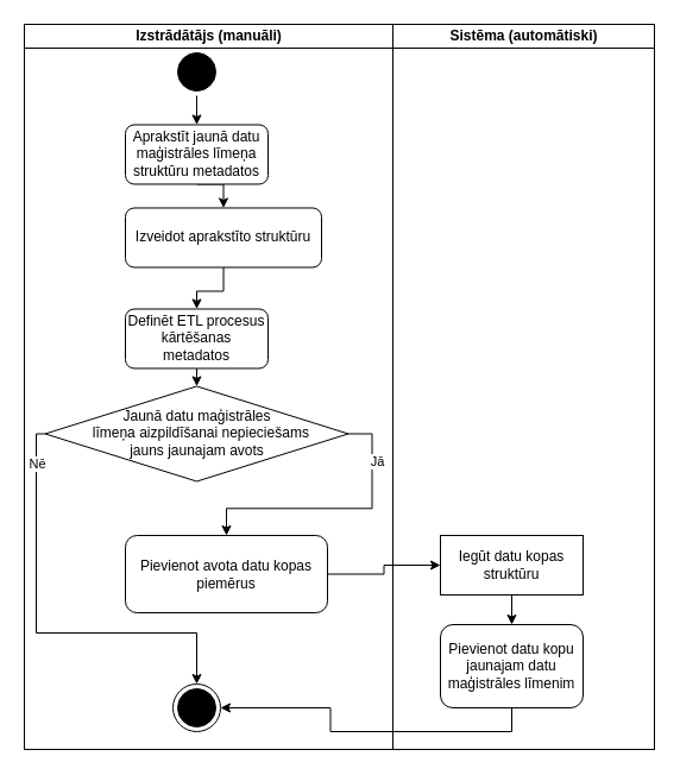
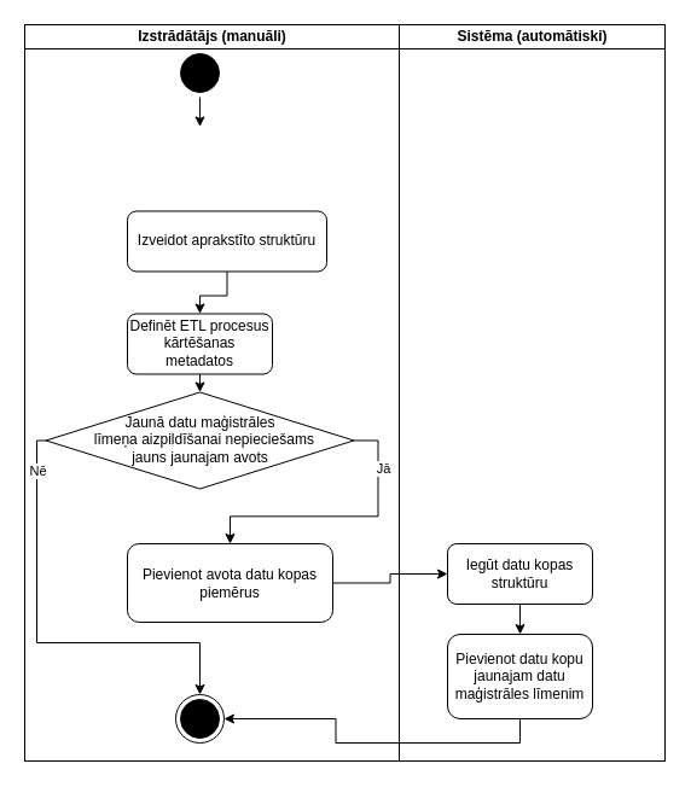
  <mxCell id="0" />
  <mxCell id="1" parent="0" />
  <mxCell id="2" value="" style="swimlane;html=1;childLayout=stackLayout;startSize=0;rounded=0;shadow=0;comic=0;labelBackgroundColor=none;strokeWidth=1;fontFamily=Verdana;fontSize=12;align=center;" parent="1" vertex="1"><mxGeometry x="20" y="20" width="530" height="610" as="geometry" /></mxCell>
  <mxCell id="3" value="Izstrādātājs (manuāli)" style="swimlane;html=1;startSize=20;" parent="2" vertex="1"><mxGeometry width="310" height="610" as="geometry" /></mxCell>
  <mxCell id="4" value="" style="edgeStyle=orthogonalEdgeStyle;html=1;verticalAlign=bottom;endArrow=classic;endSize=6;strokeColor=#000000;exitX=0.499;exitY=0.851;exitDx=0;exitDy=0;exitPerimeter=0;endFill=1;" parent="3" edge="1"><mxGeometry relative="1" as="geometry"><mxPoint x="145" y="84.47" as="targetPoint" /><mxPoint x="144.97" y="60.0" as="sourcePoint" /></mxGeometry></mxCell>
- <mxCell id="5" style="edgeStyle=orthogonalEdgeStyle;rounded=0;orthogonalLoop=1;jettySize=auto;html=1;exitX=0.5;exitY=1;exitDx=0;exitDy=0;entryX=0.5;entryY=0;entryDx=0;entryDy=0;strokeColor=#000000;" parent="3" source="7" target="9" edge="1"><mxGeometry relative="1" as="geometry" /></mxCell>
  <mxCell id="6" value="Pievienot avota datu kopas piemērus" style="rounded=1;whiteSpace=wrap;html=1;strokeColor=#000000;" parent="3" vertex="1"><mxGeometry x="85" y="430" width="170" height="65" as="geometry" /></mxCell>
- <mxCell id="7" value="Aprakstīt jaunā datu maģistrāles līmeņa struktūru metadatos" style="rounded=1;whiteSpace=wrap;html=1;strokeColor=#000000;" parent="3" vertex="1"><mxGeometry x="85" y="84.47" width="120" height="50" as="geometry" /></mxCell>
  <mxCell id="8" style="edgeStyle=orthogonalEdgeStyle;rounded=0;orthogonalLoop=1;jettySize=auto;html=1;exitX=0.5;exitY=1;exitDx=0;exitDy=0;entryX=0.5;entryY=0;entryDx=0;entryDy=0;endArrow=classic;endFill=1;endSize=6;strokeColor=#000000;" parent="3" source="9" target="11" edge="1"><mxGeometry relative="1" as="geometry" /></mxCell>
  <mxCell id="9" value="Izveidot aprakstīto struktūru" style="rounded=1;whiteSpace=wrap;html=1;strokeColor=#000000;" parent="3" vertex="1"><mxGeometry x="85" y="154.47" width="165" height="50" as="geometry" /></mxCell>
  <mxCell id="10" style="edgeStyle=orthogonalEdgeStyle;rounded=0;orthogonalLoop=1;jettySize=auto;html=1;exitX=0.5;exitY=1;exitDx=0;exitDy=0;entryX=0.5;entryY=0;entryDx=0;entryDy=0;endArrow=classic;endFill=1;endSize=6;strokeColor=#000000;" parent="3" source="11" target="12" edge="1"><mxGeometry relative="1" as="geometry" /></mxCell>
  <mxCell id="11" value="Definēt ETL procesus kārtēšanas metadatos" style="rounded=1;whiteSpace=wrap;html=1;strokeColor=#000000;" parent="3" vertex="1"><mxGeometry x="85" y="239.47" width="120" height="50" as="geometry" /></mxCell>
  <mxCell id="12" value="Jaunā datu maģistrāles&lt;br&gt;&amp;nbsp; līmeņa aizpildīšanai nepieciešams &lt;br&gt;jauns jaunajam avots" style="rhombus;whiteSpace=wrap;html=1;strokeColor=#000000;" parent="3" vertex="1"><mxGeometry x="17.5" y="304.47" width="255" height="80" as="geometry" /></mxCell>
  <mxCell id="13" style="edgeStyle=orthogonalEdgeStyle;rounded=0;orthogonalLoop=1;jettySize=auto;html=1;exitX=1;exitY=0.5;exitDx=0;exitDy=0;endArrow=classic;endFill=1;endSize=6;strokeColor=#000000;entryX=0.5;entryY=0;entryDx=0;entryDy=0;" parent="3" source="12" target="6" edge="1"><mxGeometry relative="1" as="geometry"><mxPoint x="145" y="424.47" as="targetPoint" /><Array as="points" /></mxGeometry></mxCell>
  <mxCell id="14" value="Jā" style="edgeLabel;html=1;align=center;verticalAlign=middle;resizable=0;points=[];" parent="13" vertex="1" connectable="0"><mxGeometry x="-0.294" relative="1" as="geometry"><mxPoint x="3.92" y="-37.25" as="offset" /></mxGeometry></mxCell>
  <mxCell id="15" style="edgeStyle=orthogonalEdgeStyle;rounded=0;orthogonalLoop=1;jettySize=auto;html=1;exitX=0;exitY=0.5;exitDx=0;exitDy=0;endArrow=classic;endFill=1;endSize=6;strokeColor=#000000;entryX=0.5;entryY=0;entryDx=0;entryDy=0;" parent="3" source="12" target="18" edge="1"><mxGeometry relative="1" as="geometry"><mxPoint x="130" y="580" as="targetPoint" /><Array as="points"><mxPoint x="10" y="344" /><mxPoint x="10" y="512" /><mxPoint x="145" y="512" /></Array></mxGeometry></mxCell>
  <mxCell id="16" value="Nē" style="edgeLabel;html=1;align=center;verticalAlign=middle;resizable=0;points=[];" parent="15" vertex="1" connectable="0"><mxGeometry x="-0.697" relative="1" as="geometry"><mxPoint y="-20.33" as="offset" /></mxGeometry></mxCell>
  <mxCell id="17" value="" style="ellipse;html=1;shape=startState;fillColor=#000000;strokeColor=#000000;" parent="3" vertex="1"><mxGeometry x="125" y="20" width="40" height="40" as="geometry" /></mxCell>
  <mxCell id="18" value="" style="ellipse;html=1;shape=endState;fillColor=#000000;strokeColor=#000000;" parent="3" vertex="1"><mxGeometry x="125" y="555" width="40" height="40" as="geometry" /></mxCell>
  <mxCell id="19" value="Sistēma (automātiski)" style="swimlane;html=1;startSize=20;" parent="2" vertex="1"><mxGeometry x="310" width="220" height="610" as="geometry" /></mxCell>
  <mxCell id="20" style="edgeStyle=orthogonalEdgeStyle;rounded=0;orthogonalLoop=1;jettySize=auto;html=1;exitX=0.5;exitY=1;exitDx=0;exitDy=0;entryX=0.5;entryY=0;entryDx=0;entryDy=0;endArrow=classic;endFill=1;endSize=6;strokeColor=#000000;" parent="19" source="21" target="22" edge="1"><mxGeometry relative="1" as="geometry" /></mxCell>
- <mxCell id="21" value="Iegūt datu kopas struktūru" style="whiteSpace=wrap;html=1;strokeColor=#000000;rounded=0;" parent="19" vertex="1"><mxGeometry x="40" y="430" width="120" height="50" as="geometry" /></mxCell>
+ <mxCell id="21" value="Iegūt datu kopas struktūru" style="rounded=1;whiteSpace=wrap;html=1;strokeColor=#000000;" parent="19" vertex="1"><mxGeometry x="40" y="430" width="120" height="50" as="geometry" /></mxCell>
  <mxCell id="22" value="Pievienot datu kopu jaunajam datu maģistrāles līmenim" style="rounded=1;whiteSpace=wrap;html=1;strokeColor=#000000;" parent="19" vertex="1"><mxGeometry x="40" y="505" width="120" height="70" as="geometry" /></mxCell>
  <mxCell id="23" style="edgeStyle=orthogonalEdgeStyle;rounded=0;orthogonalLoop=1;jettySize=auto;html=1;exitX=1;exitY=0.5;exitDx=0;exitDy=0;endArrow=classic;endFill=1;endSize=6;strokeColor=#000000;" parent="2" source="6" target="21" edge="1"><mxGeometry relative="1" as="geometry" /></mxCell>
  <mxCell id="24" style="edgeStyle=orthogonalEdgeStyle;rounded=0;orthogonalLoop=1;jettySize=auto;html=1;exitX=0.5;exitY=1;exitDx=0;exitDy=0;entryX=1;entryY=0.5;entryDx=0;entryDy=0;endArrow=classic;endFill=1;endSize=6;strokeColor=#000000;" parent="2" source="22" target="18" edge="1"><mxGeometry relative="1" as="geometry" /></mxCell>
